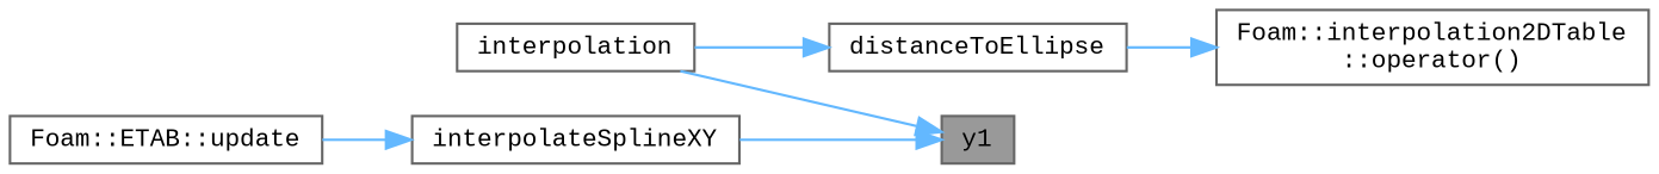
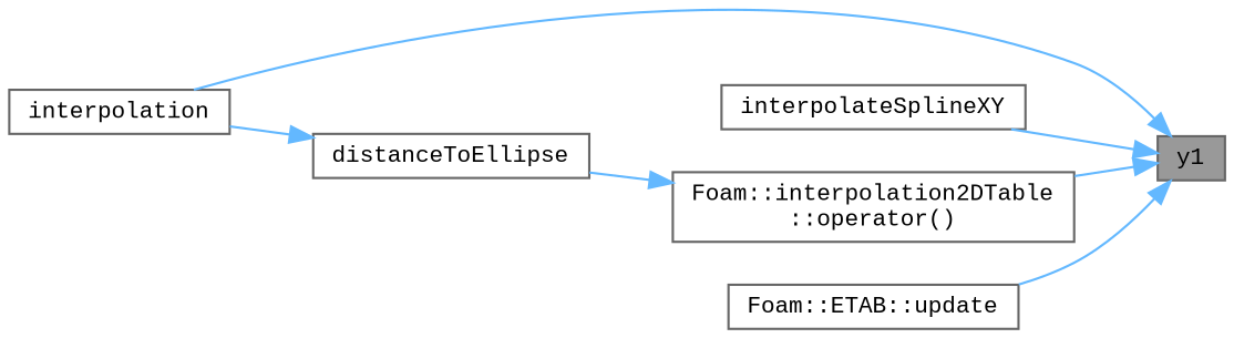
  digraph {
    fontname="Liberation Mono"
    rankdir=RL
    node [color=grey40 fillcolor=white fontname="Liberation Mono" fontsize=10 shape=box style=filled]
    edge [color=steelblue1 dir=back fontname="Liberation Mono" fontsize=10 labelfontname=Helvetica labelfontsize=10 style=solid]
    n1 [color=gray40 fillcolor=grey60 fontcolor=black height=0.2 label=y1 width=0.4]
    n2 [height=0.2 label=interpolation width=0.4]
    n3 [height=0.2 label=interpolateSplineXY width=0.4]
    n4 [height=0.2 label="Foam::interpolation2DTable\l::operator()" width=0.4]
    n5 [height=0.2 label="Foam::ETAB::update" width=0.4]
    n6 [height=0.2 label=distanceToEllipse width=0.4]
    n1 -> n2
    n1 -> n3
-   n3 -> n5
+   n1 -> n4
+   n1 -> n5
    n4 -> n6
    n6 -> n2
  }
